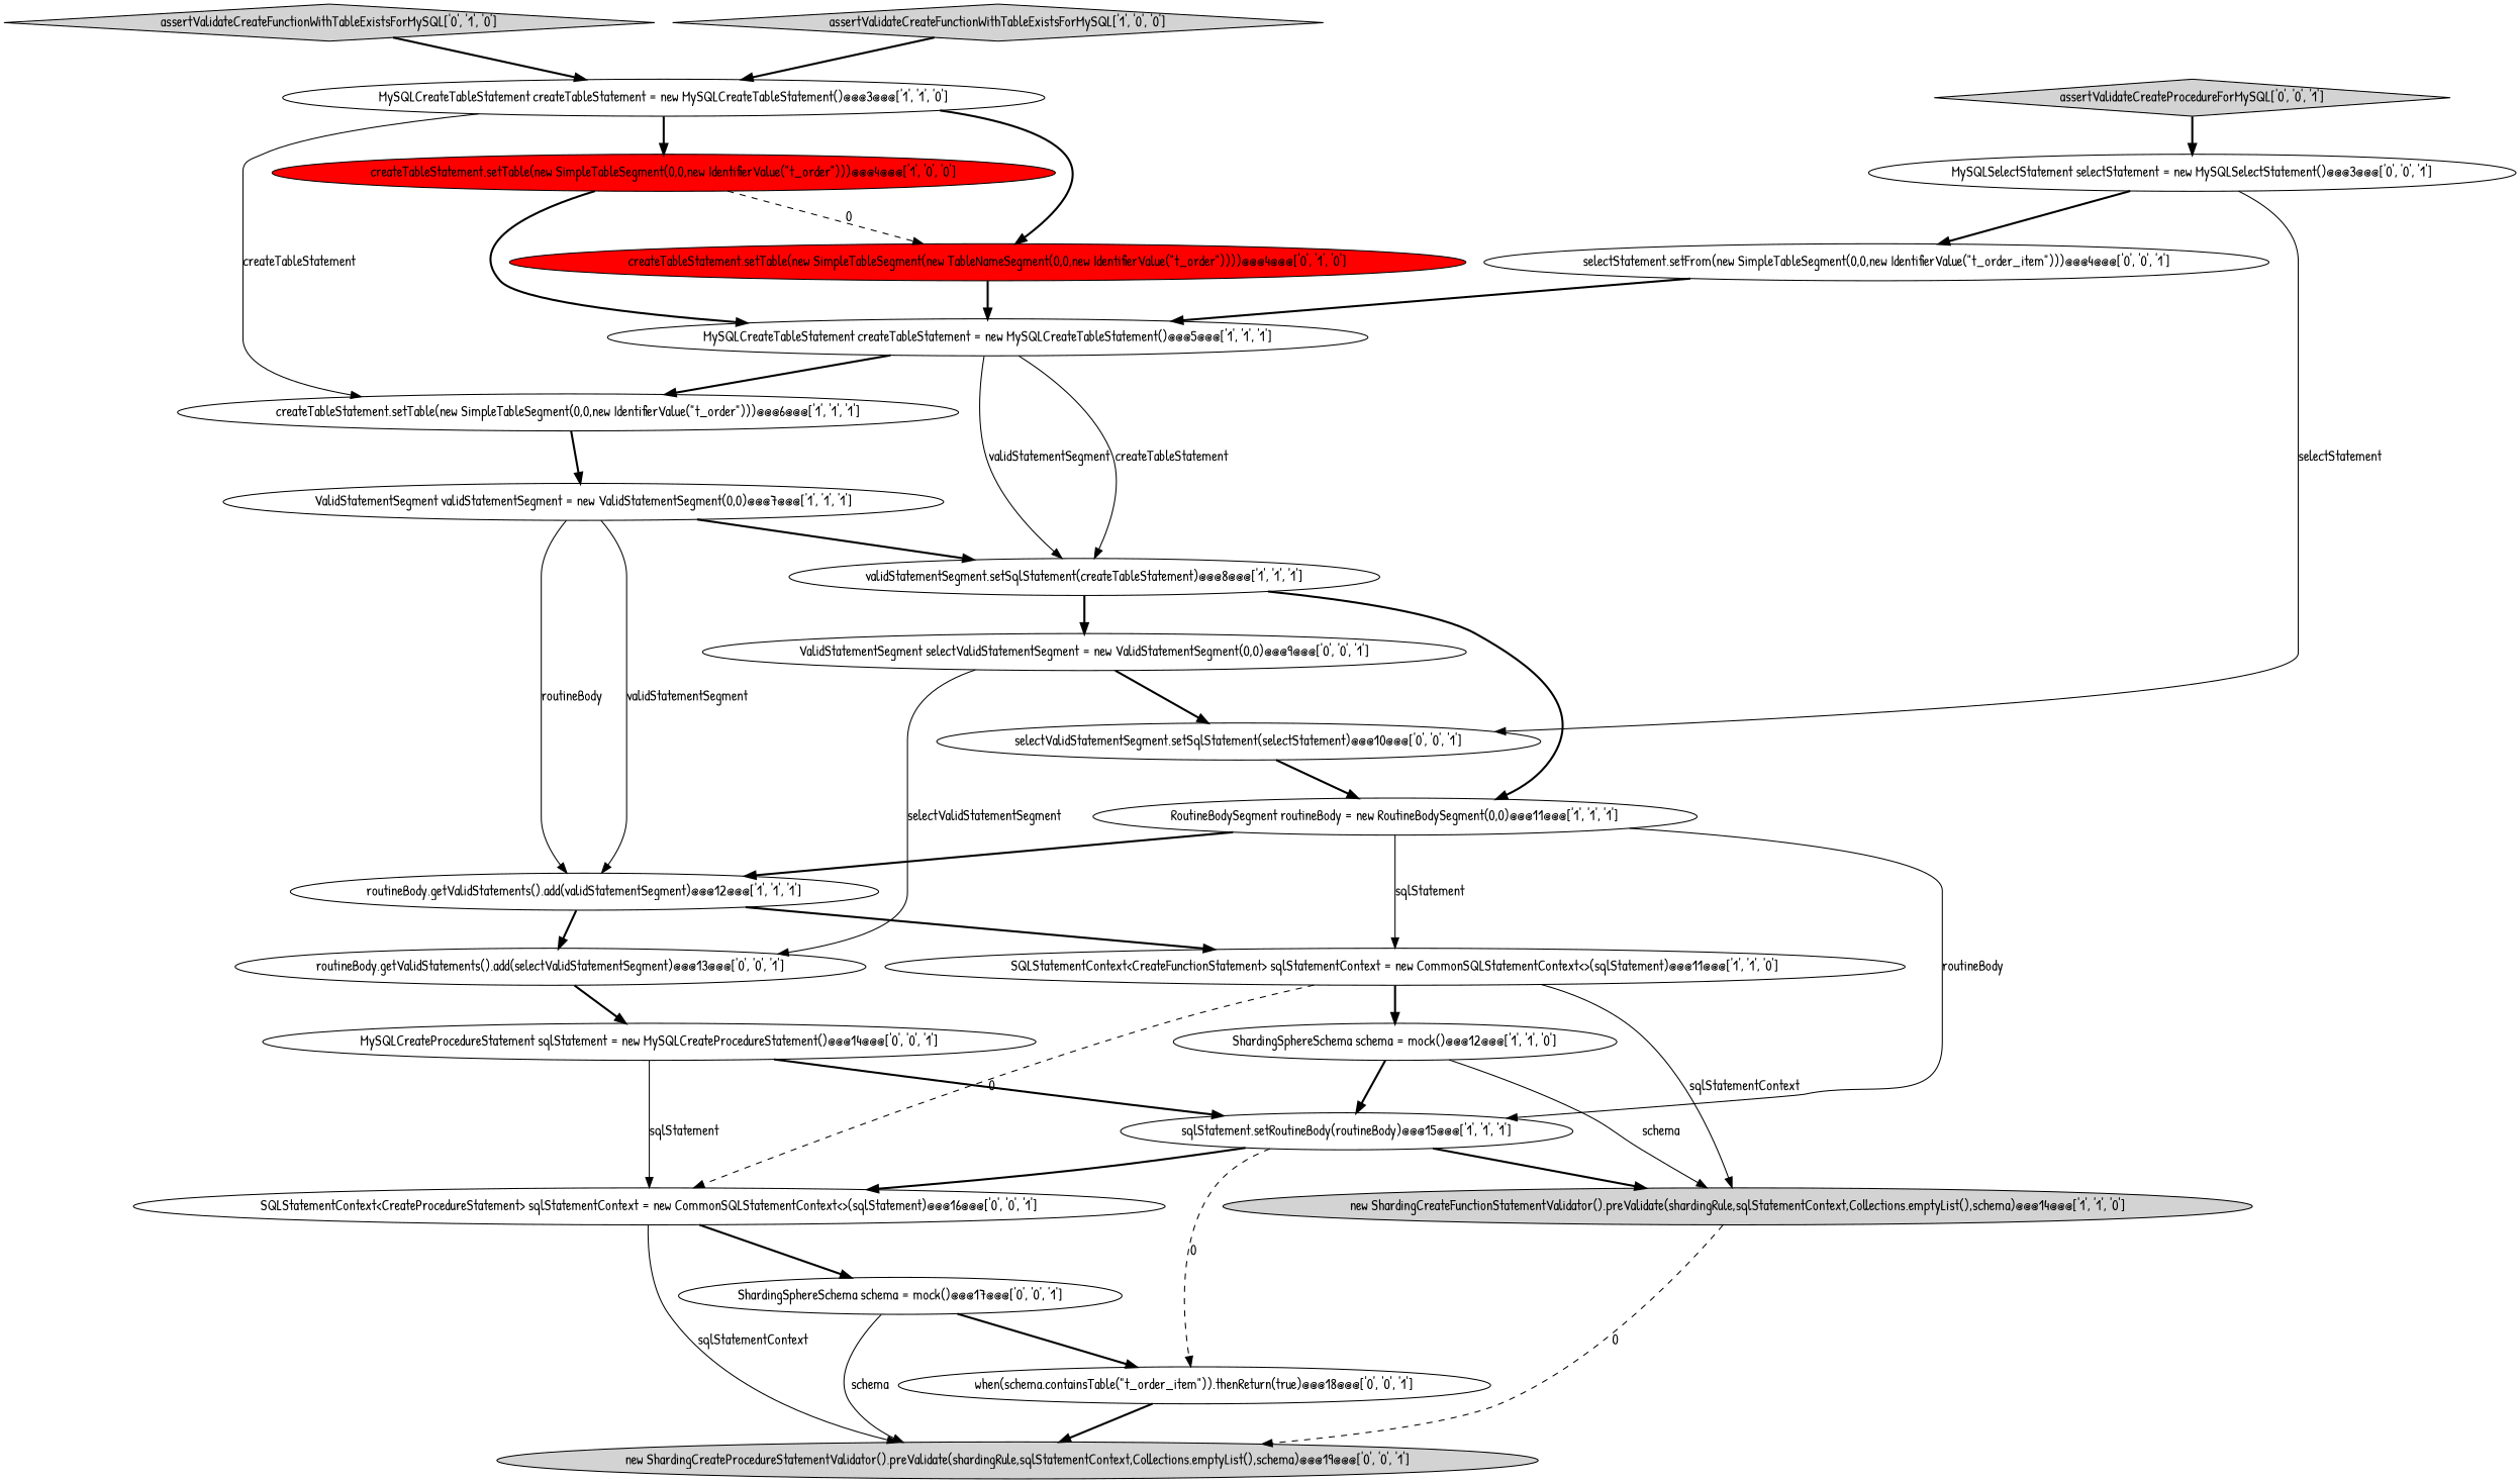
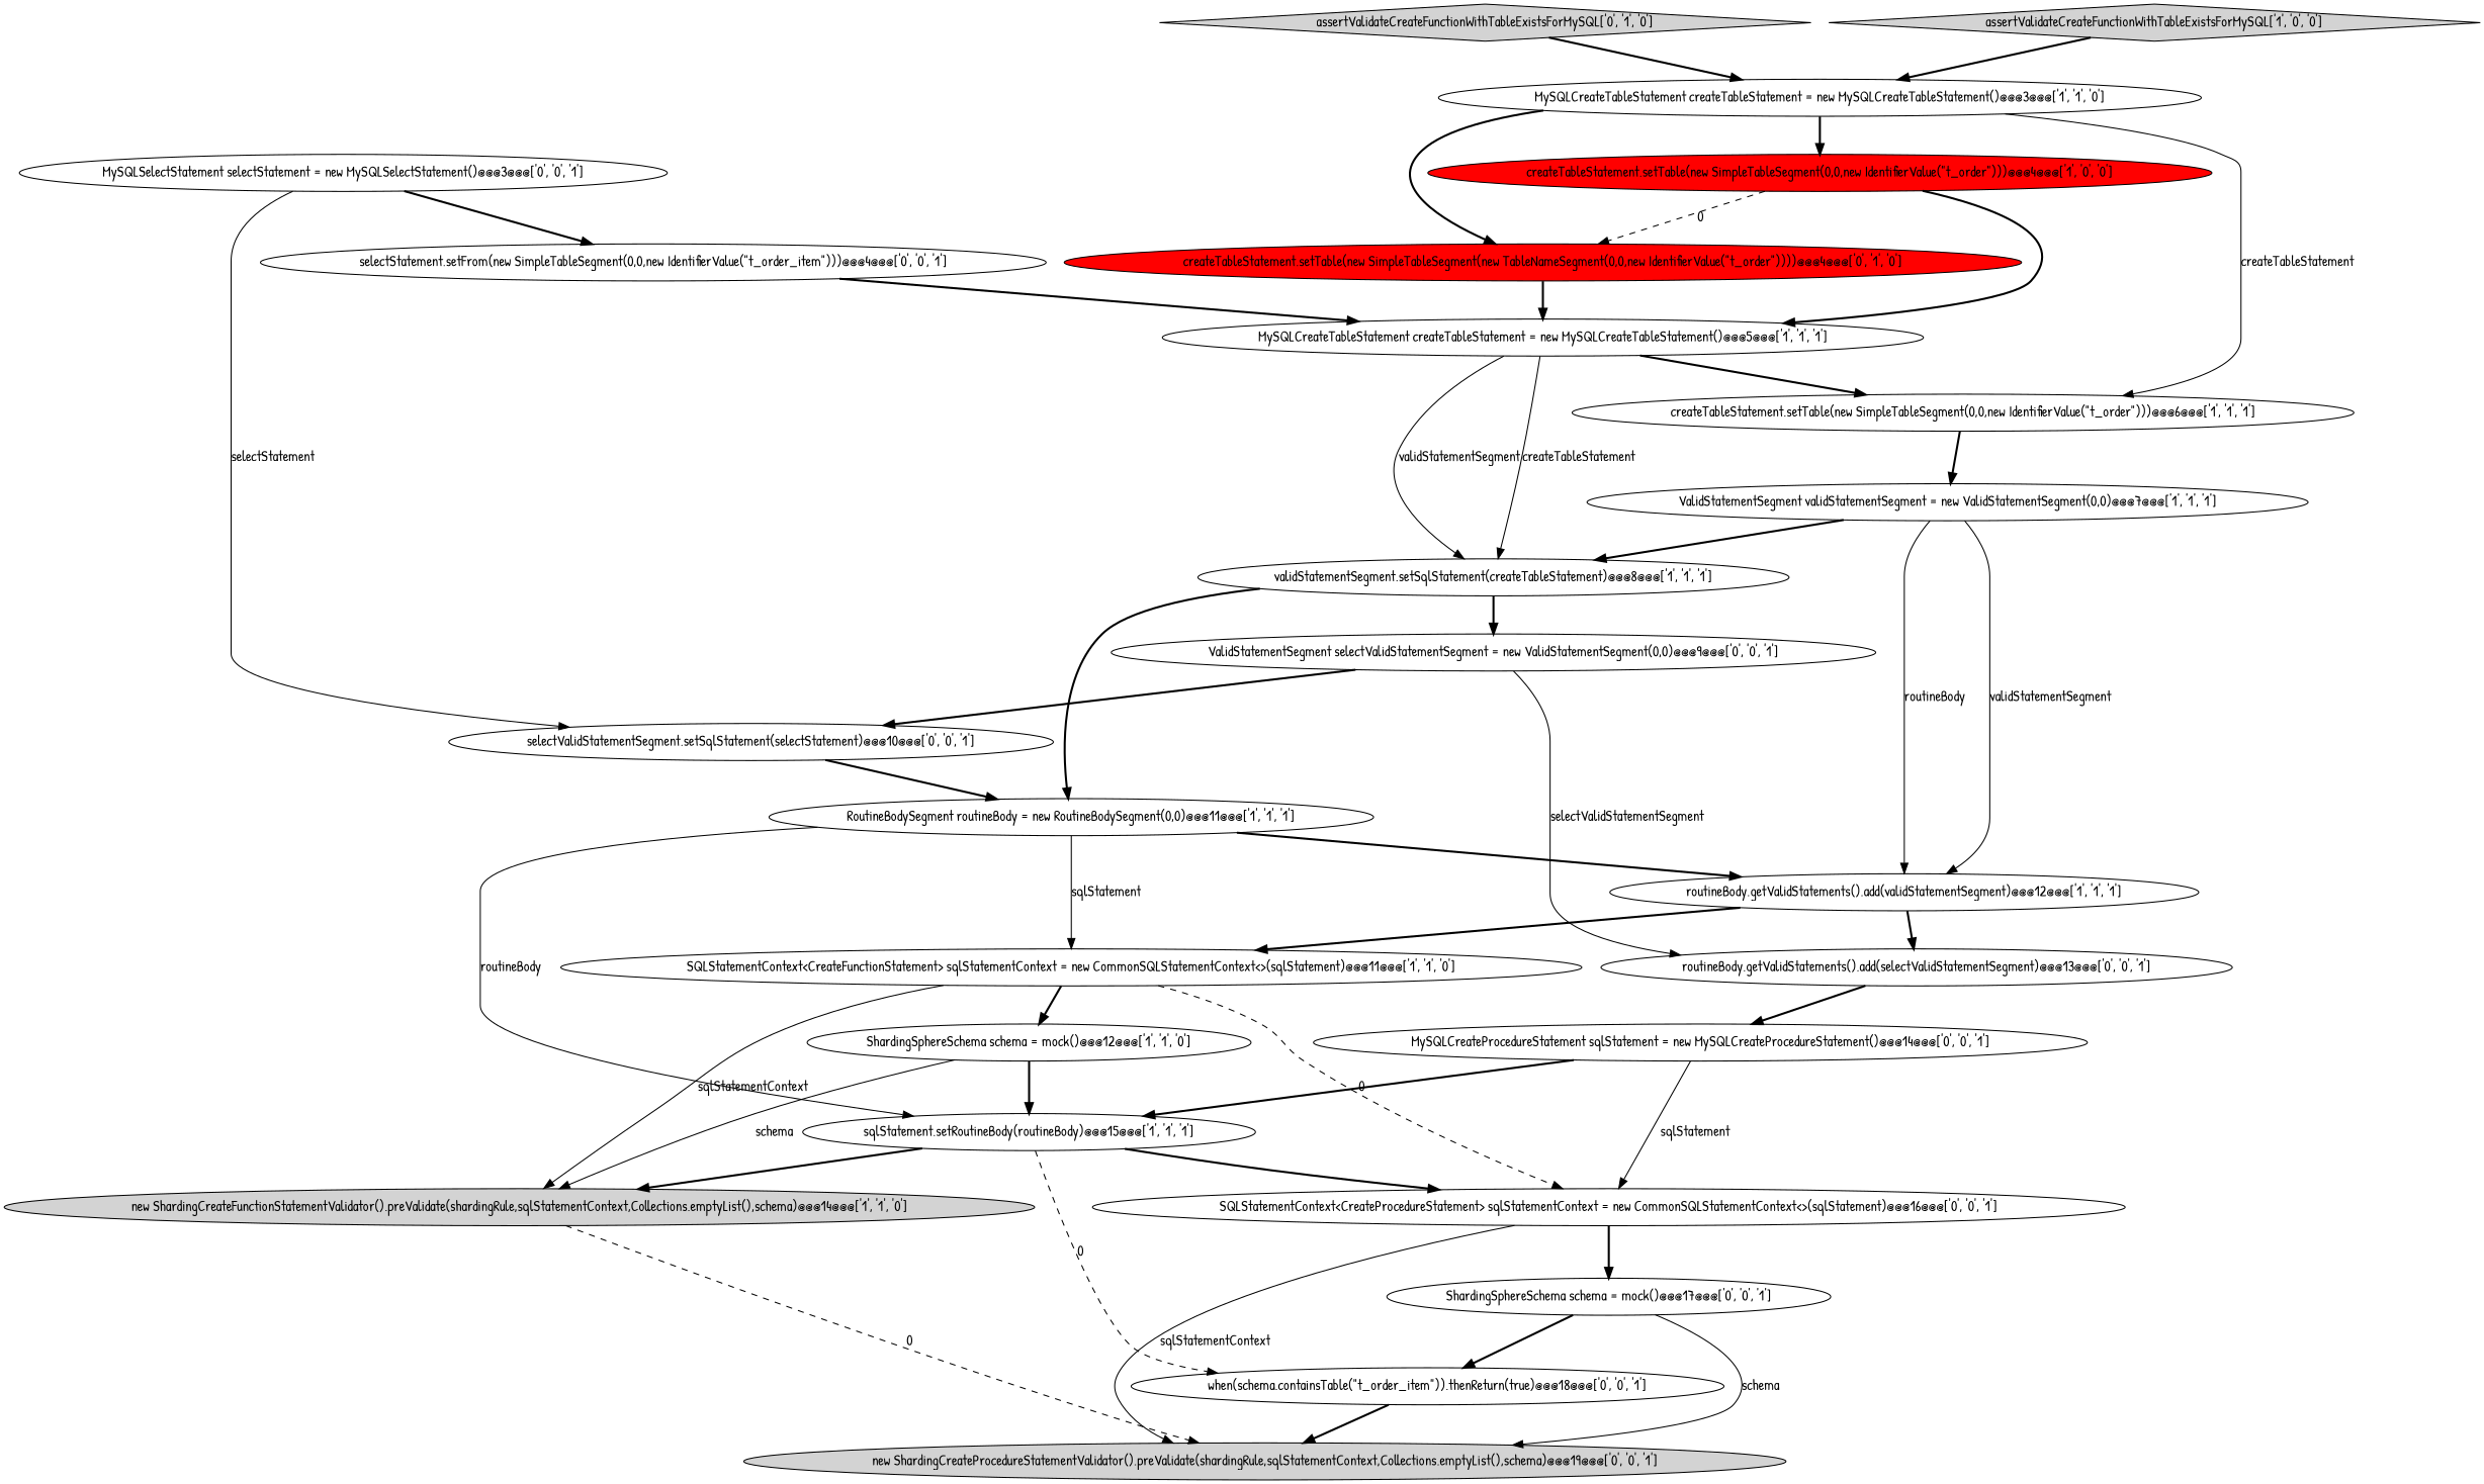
  digraph {
    fontname="Patrick Hand"
    node [fillcolor=white shape=ellipse style=filled fontname="Patrick Hand"]
    edge [style=bold fontname="Patrick Hand"]
    n1 [label="MySQLSelectStatement selectStatement = new MySQLSelectStatement()@@@3@@@['0', '0', '1']"]
    n2 [label="selectValidStatementSegment.setSqlStatement(selectStatement)@@@10@@@['0', '0', '1']"]
    n3 [label="selectStatement.setFrom(new SimpleTableSegment(0,0,new IdentifierValue(\"t_order_item\")))@@@4@@@['0', '0', '1']"]
    n4 [label="ShardingSphereSchema schema = mock()@@@17@@@['0', '0', '1']"]
    n5 [fillcolor=lightgray label="new ShardingCreateProcedureStatementValidator().preValidate(shardingRule,sqlStatementContext,Collections.emptyList(),schema)@@@19@@@['0', '0', '1']"]
    n6 [label="when(schema.containsTable(\"t_order_item\")).thenReturn(true)@@@18@@@['0', '0', '1']"]
    n7 [label="ShardingSphereSchema schema = mock()@@@12@@@['1', '1', '0']"]
    n8 [fillcolor=lightgray label="new ShardingCreateFunctionStatementValidator().preValidate(shardingRule,sqlStatementContext,Collections.emptyList(),schema)@@@14@@@['1', '1', '0']"]
    n9 [label="sqlStatement.setRoutineBody(routineBody)@@@15@@@['1', '1', '1']"]
-   n10 [fillcolor=lightgray label="assertValidateCreateProcedureForMySQL['0', '0', '1']" shape=diamond]
    n11 [label="routineBody.getValidStatements().add(validStatementSegment)@@@12@@@['1', '1', '1']"]
    n12 [label="routineBody.getValidStatements().add(selectValidStatementSegment)@@@13@@@['0', '0', '1']"]
    n13 [label="SQLStatementContext<CreateFunctionStatement> sqlStatementContext = new CommonSQLStatementContext<>(sqlStatement)@@@11@@@['1', '1', '0']"]
    n14 [label="SQLStatementContext<CreateProcedureStatement> sqlStatementContext = new CommonSQLStatementContext<>(sqlStatement)@@@16@@@['0', '0', '1']"]
    n15 [fillcolor=lightgray label="assertValidateCreateFunctionWithTableExistsForMySQL['0', '1', '0']" shape=diamond]
    n16 [label="MySQLCreateTableStatement createTableStatement = new MySQLCreateTableStatement()@@@3@@@['1', '1', '0']"]
    n17 [label="ValidStatementSegment validStatementSegment = new ValidStatementSegment(0,0)@@@7@@@['1', '1', '1']"]
    n18 [label="validStatementSegment.setSqlStatement(createTableStatement)@@@8@@@['1', '1', '1']"]
    n19 [label="ValidStatementSegment selectValidStatementSegment = new ValidStatementSegment(0,0)@@@9@@@['0', '0', '1']"]
    n20 [fillcolor=red label="createTableStatement.setTable(new SimpleTableSegment(0,0,new IdentifierValue(\"t_order\")))@@@4@@@['1', '0', '0']"]
    n21 [label="MySQLCreateTableStatement createTableStatement = new MySQLCreateTableStatement()@@@5@@@['1', '1', '1']"]
    n22 [fillcolor=red label="createTableStatement.setTable(new SimpleTableSegment(new TableNameSegment(0,0,new IdentifierValue(\"t_order\"))))@@@4@@@['0', '1', '0']"]
    n23 [label="RoutineBodySegment routineBody = new RoutineBodySegment(0,0)@@@11@@@['1', '1', '1']"]
    n24 [label="createTableStatement.setTable(new SimpleTableSegment(0,0,new IdentifierValue(\"t_order\")))@@@6@@@['1', '1', '1']"]
    n25 [fillcolor=lightgray label="assertValidateCreateFunctionWithTableExistsForMySQL['1', '0', '0']" shape=diamond]
    n26 [label="MySQLCreateProcedureStatement sqlStatement = new MySQLCreateProcedureStatement()@@@14@@@['0', '0', '1']"]
    n1 -> n2 [label=selectStatement style=solid]
    n1 -> n3
    n2 -> n23
    n3 -> n21
    n4 -> n5 [label=schema style=solid]
    n4 -> n6
    n6 -> n5
    n7 -> n8 [label=schema style=solid]
    n7 -> n9
    n8 -> n5 [label=0 style=dashed]
    n9 -> n6 [label=0 style=dashed]
    n9 -> n8
    n9 -> n14
-   n10 -> n1
    n11 -> n12
    n11 -> n13
    n12 -> n26
    n13 -> n7
    n13 -> n8 [label=sqlStatementContext style=solid]
    n13 -> n14 [label=0 style=dashed]
    n14 -> n4
    n14 -> n5 [label=sqlStatementContext style=solid]
    n15 -> n16
    n16 -> n20
    n16 -> n22
    n16 -> n24 [label=createTableStatement style=solid]
    n17 -> n11 [label=routineBody style=solid]
    n17 -> n11 [label=validStatementSegment style=solid]
    n17 -> n18
    n18 -> n19
    n18 -> n23
    n19 -> n2
    n19 -> n12 [label=selectValidStatementSegment style=solid]
    n20 -> n21
    n20 -> n22 [label=0 style=dashed]
    n21 -> n18 [label=validStatementSegment style=solid]
    n21 -> n18 [label=createTableStatement style=solid]
    n21 -> n24
    n22 -> n21
    n23 -> n9 [label=routineBody style=solid]
    n23 -> n11
    n23 -> n13 [label=sqlStatement style=solid]
    n24 -> n17
    n25 -> n16
    n26 -> n9
    n26 -> n14 [label=sqlStatement style=solid]
  }
